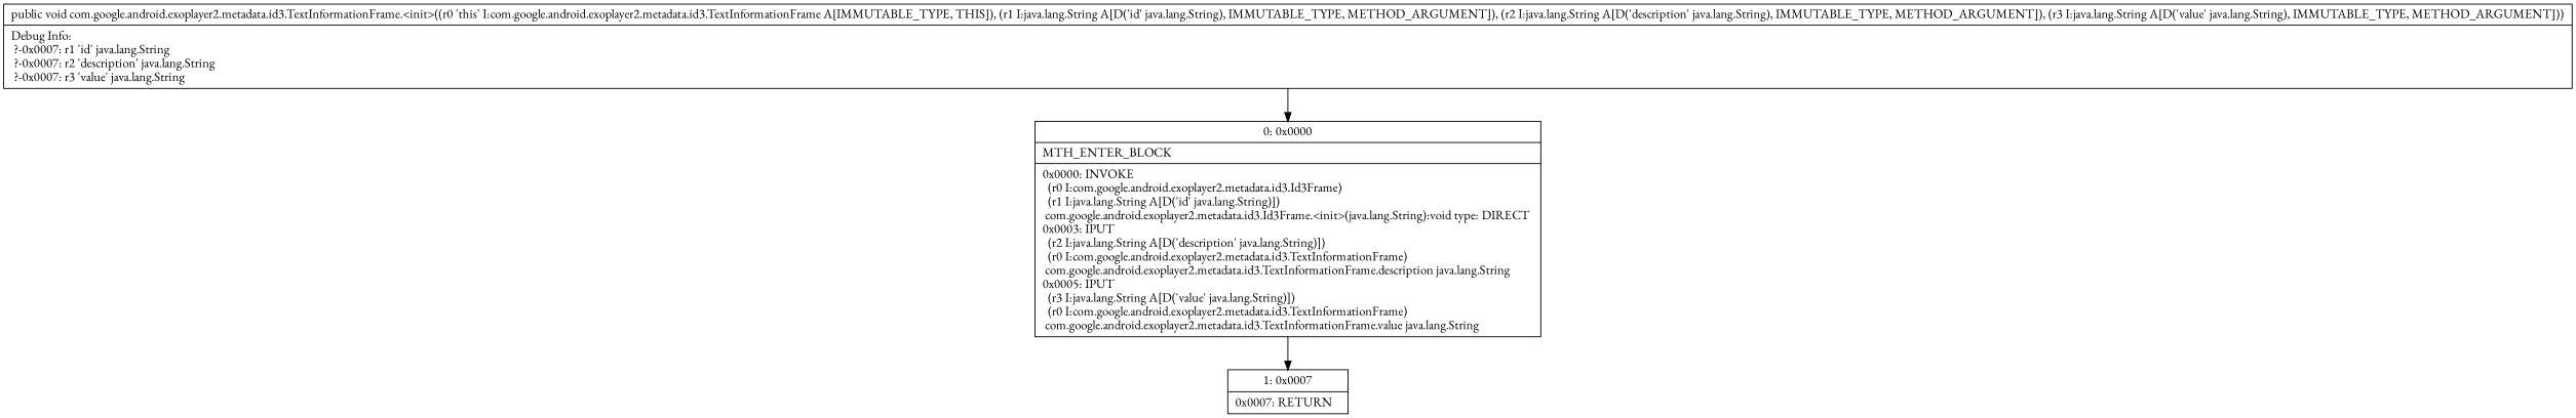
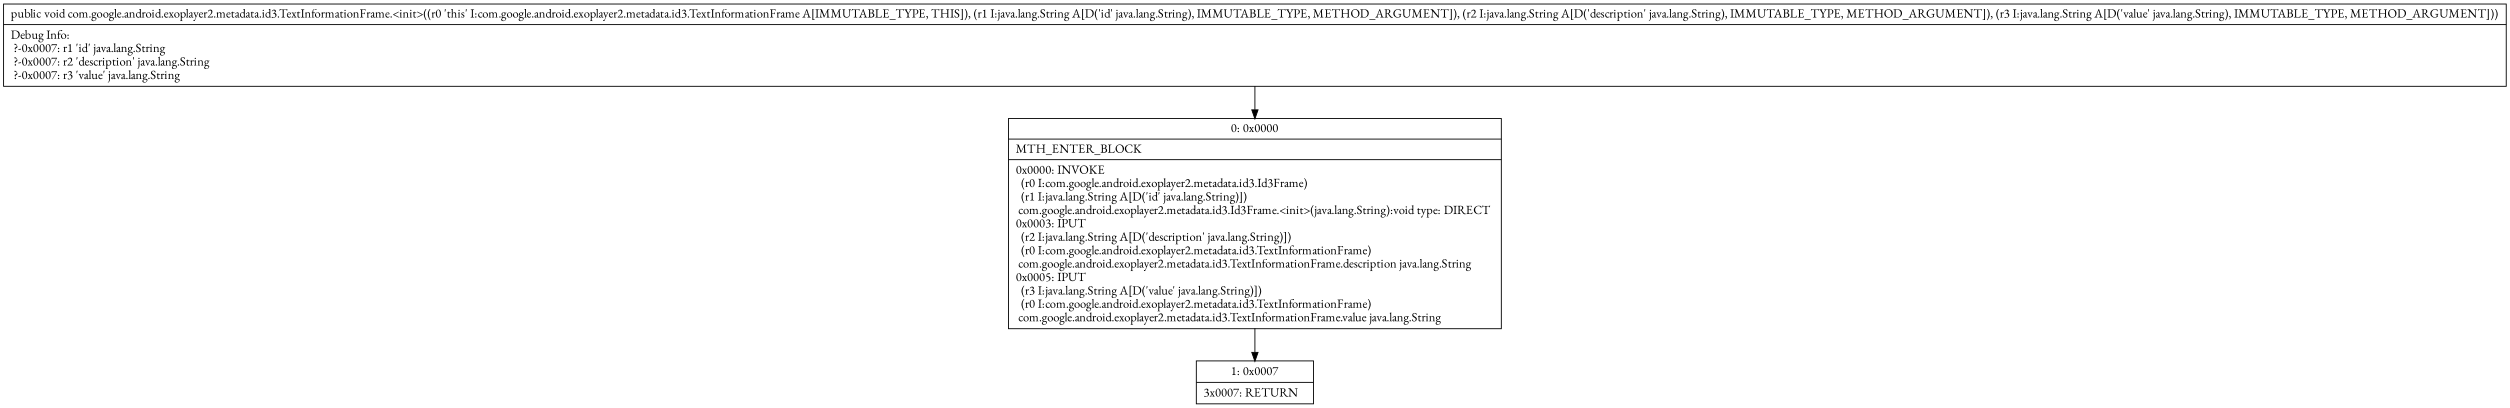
  digraph {
    fontname="EB Garamond"
    node [shape=record fontname="EB Garamond"]
    edge [fontname="EB Garamond"]
    n1 [label="{0\:\ 0x0000|MTH_ENTER_BLOCK\l|0x0000: INVOKE  \l  (r0 I:com.google.android.exoplayer2.metadata.id3.Id3Frame)\l  (r1 I:java.lang.String A[D('id' java.lang.String)])\l com.google.android.exoplayer2.metadata.id3.Id3Frame.\<init\>(java.lang.String):void type: DIRECT \l0x0003: IPUT  \l  (r2 I:java.lang.String A[D('description' java.lang.String)])\l  (r0 I:com.google.android.exoplayer2.metadata.id3.TextInformationFrame)\l com.google.android.exoplayer2.metadata.id3.TextInformationFrame.description java.lang.String \l0x0005: IPUT  \l  (r3 I:java.lang.String A[D('value' java.lang.String)])\l  (r0 I:com.google.android.exoplayer2.metadata.id3.TextInformationFrame)\l com.google.android.exoplayer2.metadata.id3.TextInformationFrame.value java.lang.String \l}"]
-   n2 [label="{1\:\ 0x0007|0x0007: RETURN   \l}"]
+   n2 [label="{1\:\ 0x0007|3x0007: RETURN   \l}"]
    n3 [label="{public void com.google.android.exoplayer2.metadata.id3.TextInformationFrame.\<init\>((r0 'this' I:com.google.android.exoplayer2.metadata.id3.TextInformationFrame A[IMMUTABLE_TYPE, THIS]), (r1 I:java.lang.String A[D('id' java.lang.String), IMMUTABLE_TYPE, METHOD_ARGUMENT]), (r2 I:java.lang.String A[D('description' java.lang.String), IMMUTABLE_TYPE, METHOD_ARGUMENT]), (r3 I:java.lang.String A[D('value' java.lang.String), IMMUTABLE_TYPE, METHOD_ARGUMENT]))  | Debug Info:\l  ?\-0x0007: r1 'id' java.lang.String\l  ?\-0x0007: r2 'description' java.lang.String\l  ?\-0x0007: r3 'value' java.lang.String\l}"]
    n1 -> n2
    n3 -> n1
  }
